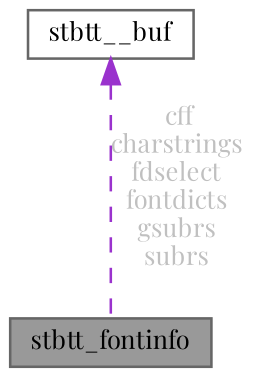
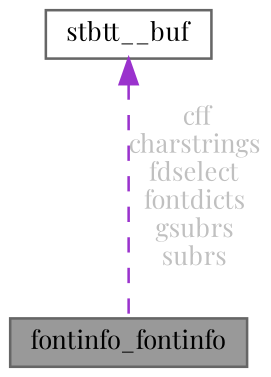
  digraph {
    fontname="Playfair Display"
    node [color=gray40 fontname="Playfair Display" fontsize=10 shape=box style=filled]
-   n1 [fillcolor=grey60 fontcolor=black height=0.2 label=stbtt_fontinfo width=0.4]
+   n1 [fillcolor=grey60 fontcolor=black height=0.2 label=fontinfo_fontinfo width=0.4]
    n2 [fillcolor=white height=0.2 label=stbtt__buf width=0.4]
    n2 -> n1 [color=darkorchid3 dir=back fontcolor=grey fontname="Playfair Display" fontsize=10 label=" cff\ncharstrings\nfdselect\nfontdicts\ngsubrs\nsubrs" labelfontname=Helvetica labelfontsize=10 style=dashed]
  }
